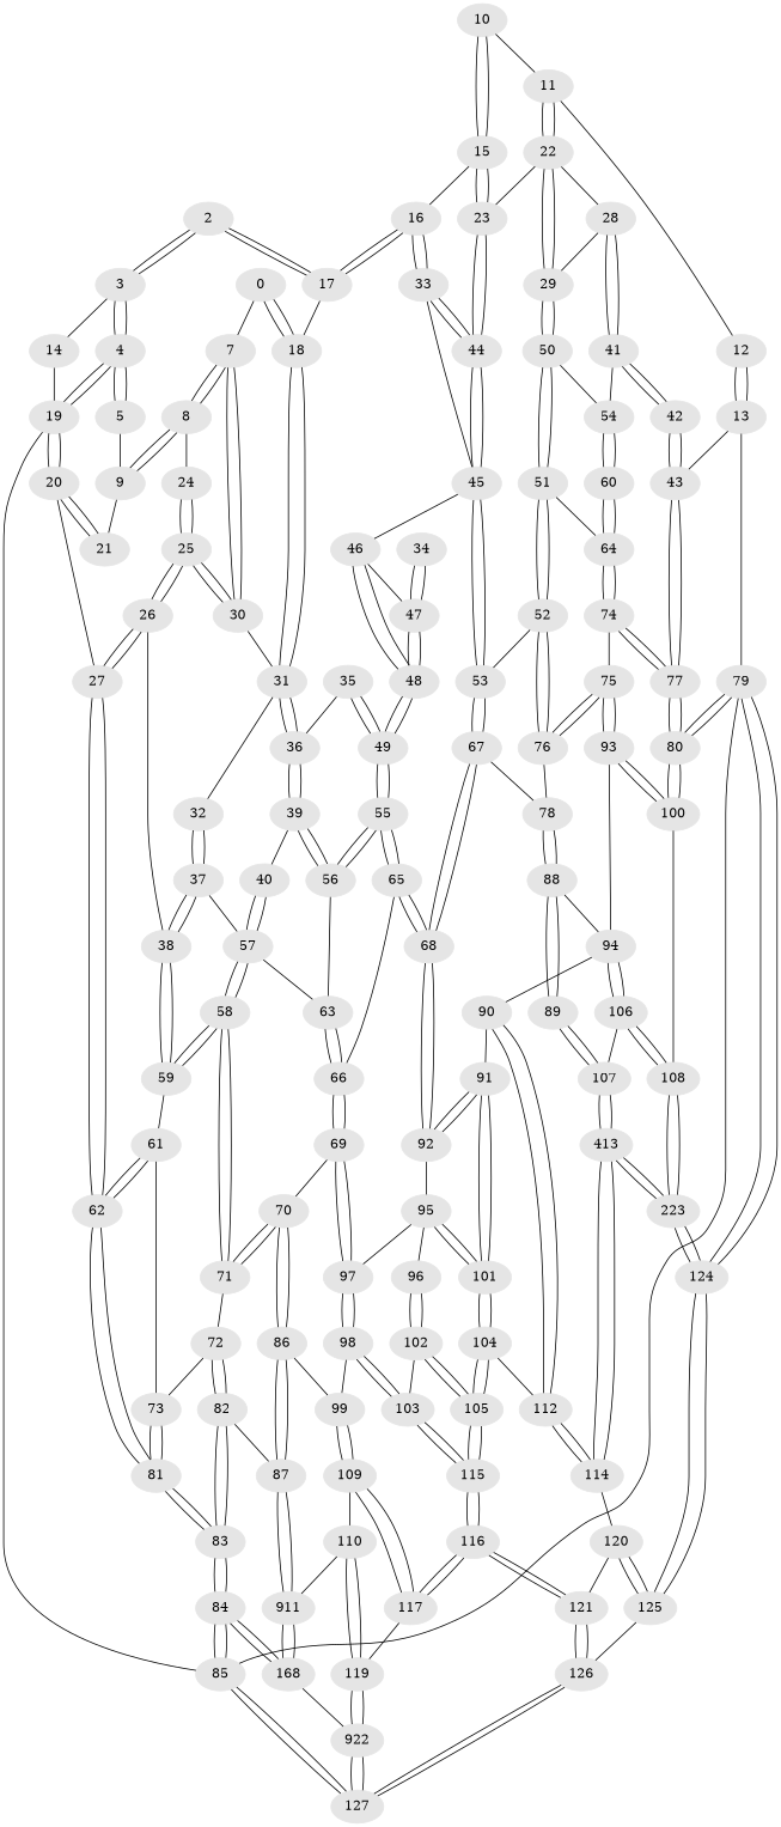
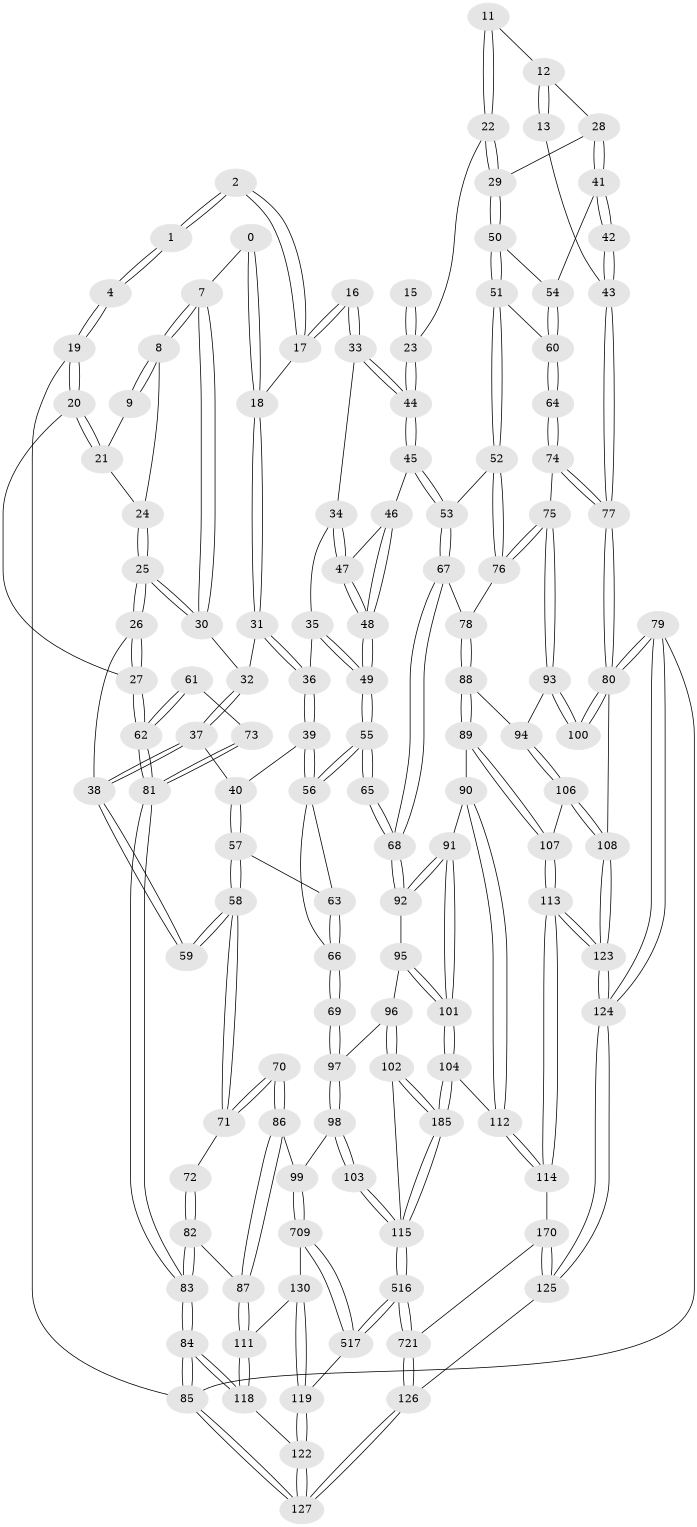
  graph {
    node [color=gray90 style=filled]
    2
-   3
+   3 [label=1]
    17
    n4 [label=0]
    7
    18
    4
-   14
-   5
    19
    9
    20
    85
    21
    8
    30
    31
    24
    32
    25
-   10
    11
    15
    12
    22
    16
    23
    13
    28
    29
    43
    79
    41
    77
    80
    124
    33
    44
    34
    36
    27
    127
    62
    50
    45
    26
    38
    59
    81
    42
    54
    51
    37
    39
    40
    35
    47
    49
    48
    55
    56
    57
    61
    63
    58
    60
    64
    74
    46
    53
    67
    65
    52
    76
    78
    68
    66
    71
    72
    73
    83
    69
    75
    92
    70
    97
    88
    95
    86
    98
    87
    99
    82
    93
    100
    94
    89
    125
    108
    84
-   111 [label=911]
-   118 [label=168]
-   122 [label=922]
-   109
+   111
+   118
+   122
+   109 [label=709]
    90
    107
    106
    91
    112
-   113 [label=413]
+   113
    101
    114
    104
    96
    102
    103
-   105
+   105 [label=185]
    115
-   110
-   117
-   123 [label=223]
-   116
+   110 [label=130]
+   117 [label=517]
+   123
+   116 [label=516]
    119
-   120
-   121
+   120 [label=170]
+   121 [label=721]
    126
    2 -- 3
    2 -- 3
    2 -- 17
    2 -- 17
    3 -- 4
    3 -- 4
-   3 -- 14
    17 -- 18
    n4 -- 7
    n4 -- 18
    n4 -- 18
    7 -- 8
    7 -- 8
    7 -- 30
    7 -- 30
    18 -- 31
    18 -- 31
-   4 -- 5
-   4 -- 5
    4 -- 19
    4 -- 19
-   14 -- 19
-   5 -- 9
    19 -- 20
    19 -- 20
    19 -- 85
    9 -- 21
    20 -- 21
    20 -- 21
    20 -- 27
    85 -- 127
    85 -- 127
+   21 -- 24
    8 -- 9
    8 -- 9
    8 -- 24
-   30 -- 31
+   30 -- 32
    31 -- 32
    31 -- 36
    31 -- 36
    24 -- 25
    24 -- 25
    32 -- 37
    32 -- 37
    25 -- 30
    25 -- 30
    25 -- 26
    25 -- 26
-   10 -- 11
-   10 -- 15
-   10 -- 15
    11 -- 12
    11 -- 22
    11 -- 22
-   15 -- 16
    15 -- 23
    15 -- 23
    12 -- 13
    12 -- 13
-   22 -- 28
+   12 -- 28
    22 -- 23
    22 -- 29
    22 -- 29
    16 -- 17
    16 -- 17
    16 -- 33
    16 -- 33
    23 -- 44
    23 -- 44
    13 -- 43
-   13 -- 79
    28 -- 29
    28 -- 41
    28 -- 41
    29 -- 50
    29 -- 50
    43 -- 77
    43 -- 77
    79 -- 85
    79 -- 80
    79 -- 80
    79 -- 124
    79 -- 124
    41 -- 42
    41 -- 42
    41 -- 54
    77 -- 80
    77 -- 80
    80 -- 100
    80 -- 100
    124 -- 125
    124 -- 125
    33 -- 44
    33 -- 44
-   33 -- 45
+   33 -- 34
    44 -- 45
    44 -- 45
+   34 -- 35
    34 -- 47
    34 -- 47
    36 -- 39
    36 -- 39
    27 -- 62
    27 -- 62
    62 -- 81
    62 -- 81
    50 -- 54
    50 -- 51
    50 -- 51
    45 -- 46
    45 -- 53
    45 -- 53
    26 -- 27
    26 -- 27
    26 -- 38
    38 -- 59
    38 -- 59
-   59 -- 61
    81 -- 83
    81 -- 83
    42 -- 43
    42 -- 43
    54 -- 60
    54 -- 60
-   51 -- 64
+   51 -- 60
    51 -- 52
    51 -- 52
    37 -- 38
    37 -- 38
-   37 -- 57
+   37 -- 40
    39 -- 40
    39 -- 56
    39 -- 56
    40 -- 57
    40 -- 57
    35 -- 36
    35 -- 49
    35 -- 49
    47 -- 48
    47 -- 48
    49 -- 55
    49 -- 55
    48 -- 49
    48 -- 49
    55 -- 56
    55 -- 56
    55 -- 65
    55 -- 65
    56 -- 63
    57 -- 63
    57 -- 58
    57 -- 58
    61 -- 62
    61 -- 62
    61 -- 73
    63 -- 66
    63 -- 66
    58 -- 59
    58 -- 59
    58 -- 71
    58 -- 71
    60 -- 64
    60 -- 64
    64 -- 74
    64 -- 74
    74 -- 77
    74 -- 77
    74 -- 75
    46 -- 47
    46 -- 48
    46 -- 48
    53 -- 67
    53 -- 67
    67 -- 78
    67 -- 68
    67 -- 68
    65 -- 68
    65 -- 68
-   65 -- 66
+   56 -- 66
    52 -- 53
    52 -- 76
    52 -- 76
    76 -- 78
    78 -- 88
    78 -- 88
    68 -- 92
    68 -- 92
    66 -- 69
    66 -- 69
    71 -- 72
-   72 -- 73
    72 -- 82
    72 -- 82
    73 -- 81
    73 -- 81
    83 -- 84
    83 -- 84
-   69 -- 70
    69 -- 97
    69 -- 97
    75 -- 76
    75 -- 76
    75 -- 93
    75 -- 93
    92 -- 95
    70 -- 71
    70 -- 71
    70 -- 86
    70 -- 86
    97 -- 98
    97 -- 98
    88 -- 94
    88 -- 89
    88 -- 89
    95 -- 101
    95 -- 101
    95 -- 96
    86 -- 87
    86 -- 87
    86 -- 99
    98 -- 99
    98 -- 103
    98 -- 103
    87 -- 111
    87 -- 111
    99 -- 109
    99 -- 109
    82 -- 83
    82 -- 83
    82 -- 87
    93 -- 100
    93 -- 100
    93 -- 94
-   100 -- 108
+   80 -- 108
    94 -- 106
    94 -- 106
-   94 -- 90
+   89 -- 90
    89 -- 107
    89 -- 107
    125 -- 126
    108 -- 123
    108 -- 123
    84 -- 85
    84 -- 85
    84 -- 118
    84 -- 118
    111 -- 118
    111 -- 118
    118 -- 122
    122 -- 127
    122 -- 127
    109 -- 110
    109 -- 117
    109 -- 117
    90 -- 91
    90 -- 112
    90 -- 112
    107 -- 113
    107 -- 113
    106 -- 108
    106 -- 108
    106 -- 107
    91 -- 92
    91 -- 92
    91 -- 101
    91 -- 101
    112 -- 114
    112 -- 114
    113 -- 114
    113 -- 114
    113 -- 123
    113 -- 123
    101 -- 104
    101 -- 104
    114 -- 120
    104 -- 112
    104 -- 105
    104 -- 105
-   95 -- 97
+   96 -- 97
    96 -- 102
    96 -- 102
-   102 -- 103
+   102 -- 115
    102 -- 105
    102 -- 105
    103 -- 115
    103 -- 115
    105 -- 115
    105 -- 115
    115 -- 116
    115 -- 116
    110 -- 111
    110 -- 119
    110 -- 119
    117 -- 119
    123 -- 124
    123 -- 124
    116 -- 117
    116 -- 117
    116 -- 121
    116 -- 121
    119 -- 122
    119 -- 122
    120 -- 125
    120 -- 125
    120 -- 121
    121 -- 126
    121 -- 126
    126 -- 127
    126 -- 127
  }
